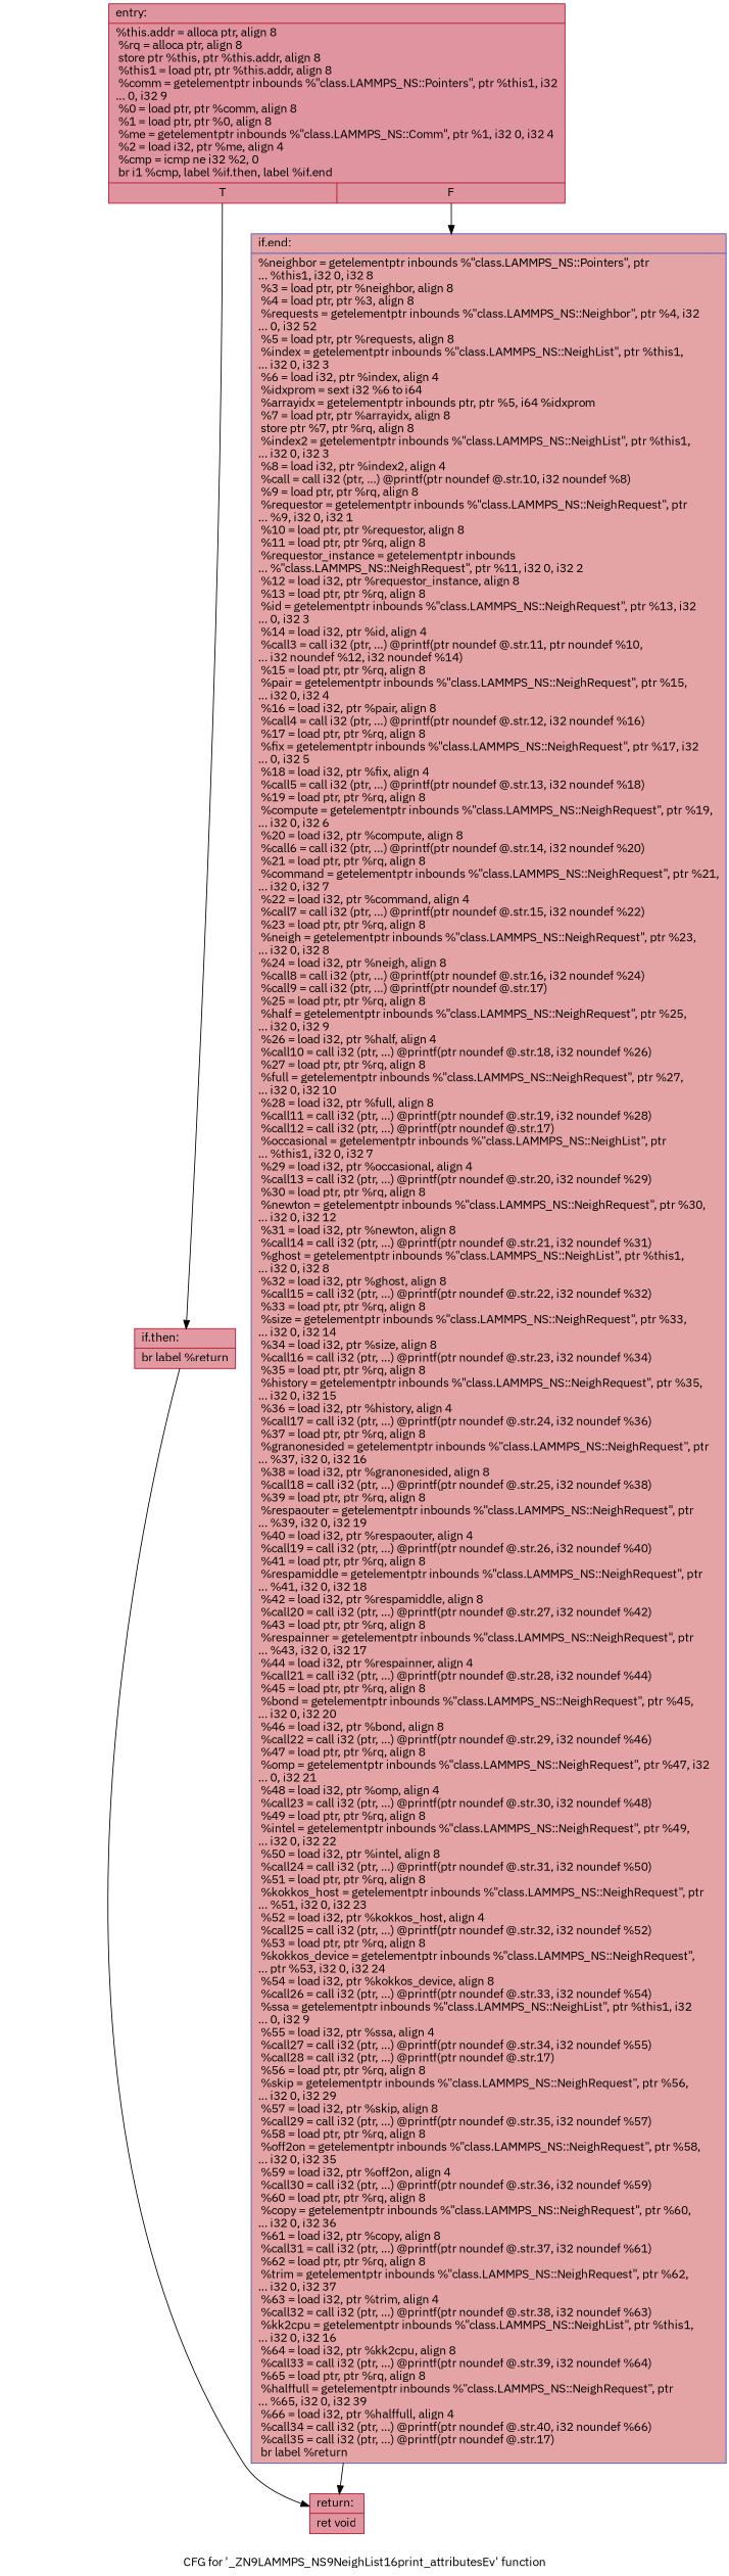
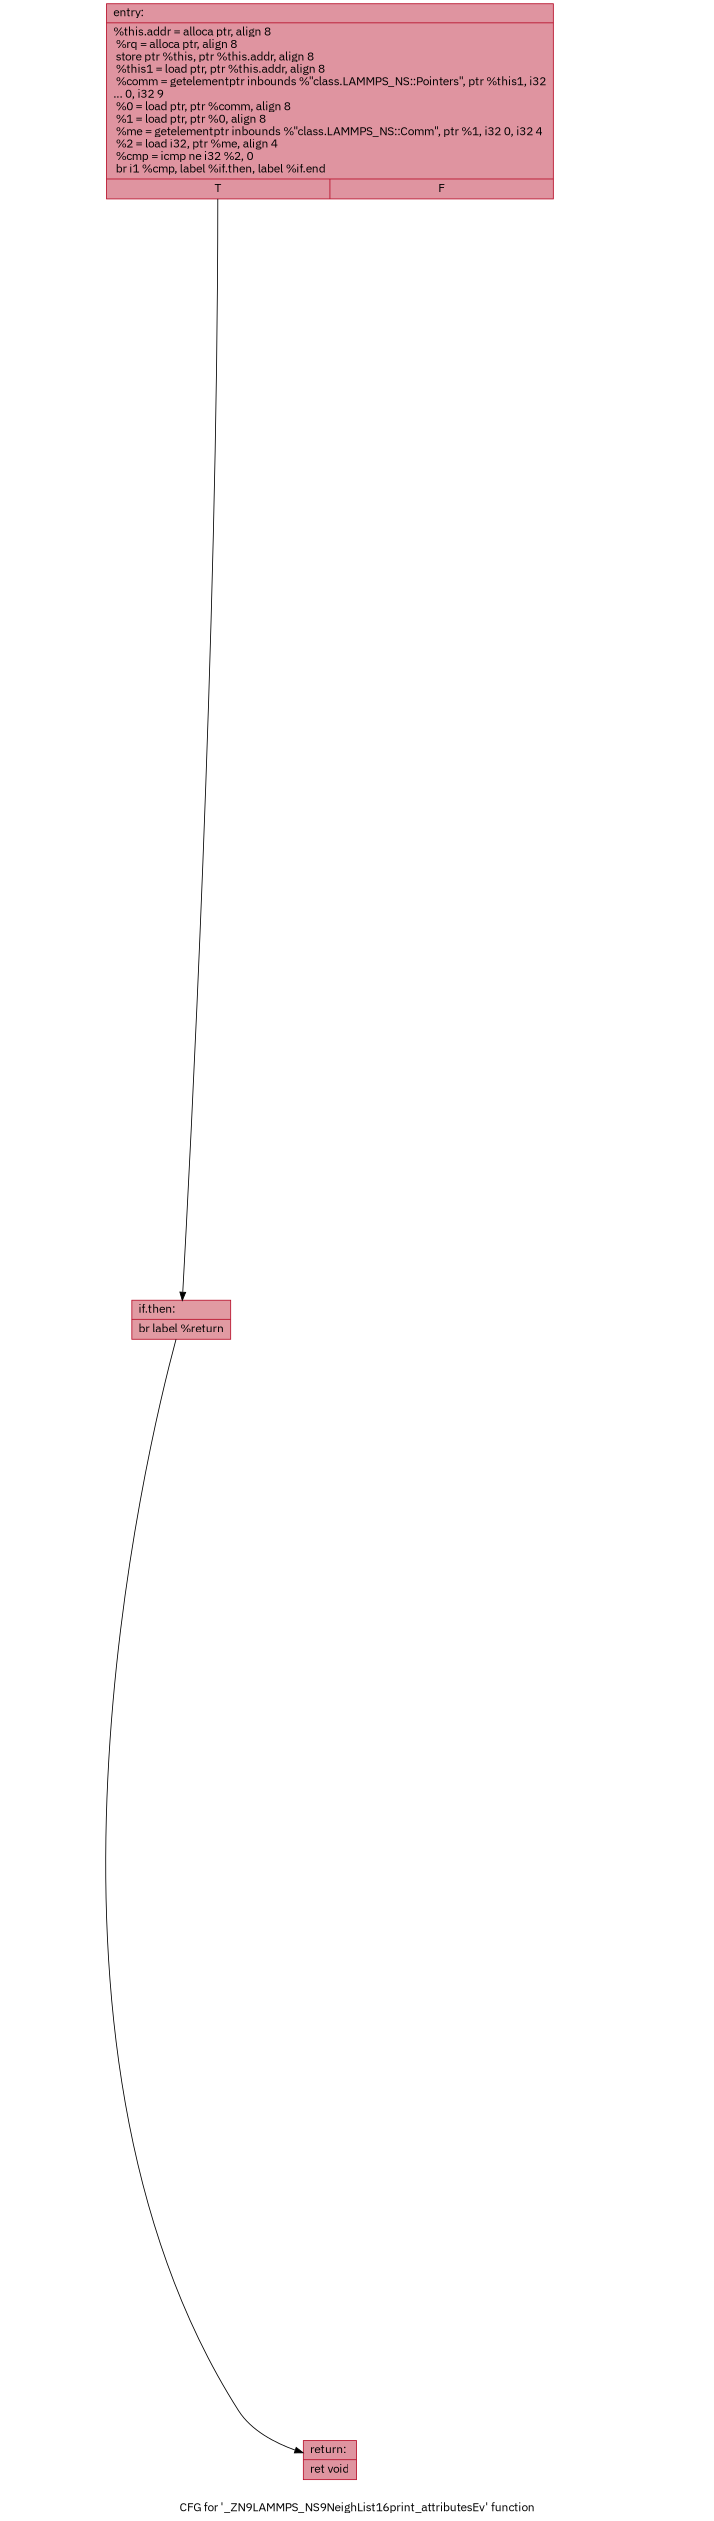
  digraph {
    label="CFG for '_ZN9LAMMPS_NS9NeighList16print_attributesEv' function"
    fontname="IBM Plex Sans"
    node [color="#b70d28ff" fillcolor="#b70d2870" fontname="IBM Plex Sans" shape=record style=filled]
    edge [fontname="IBM Plex Sans"]
    n1 [label="{entry:\l|  %this.addr = alloca ptr, align 8\l  %rq = alloca ptr, align 8\l  store ptr %this, ptr %this.addr, align 8\l  %this1 = load ptr, ptr %this.addr, align 8\l  %comm = getelementptr inbounds %\"class.LAMMPS_NS::Pointers\", ptr %this1, i32\l... 0, i32 9\l  %0 = load ptr, ptr %comm, align 8\l  %1 = load ptr, ptr %0, align 8\l  %me = getelementptr inbounds %\"class.LAMMPS_NS::Comm\", ptr %1, i32 0, i32 4\l  %2 = load i32, ptr %me, align 4\l  %cmp = icmp ne i32 %2, 0\l  br i1 %cmp, label %if.then, label %if.end\l|{<s0>T|<s1>F}}"]
    n2 [fillcolor="#bb1b2c70" label="{if.then:\l|  br label %return\l}"]
-   n3 [color="#3d50c3ff" fillcolor="#c32e3170" label="{if.end:\l|  %neighbor = getelementptr inbounds %\"class.LAMMPS_NS::Pointers\", ptr\l... %this1, i32 0, i32 8\l  %3 = load ptr, ptr %neighbor, align 8\l  %4 = load ptr, ptr %3, align 8\l  %requests = getelementptr inbounds %\"class.LAMMPS_NS::Neighbor\", ptr %4, i32\l... 0, i32 52\l  %5 = load ptr, ptr %requests, align 8\l  %index = getelementptr inbounds %\"class.LAMMPS_NS::NeighList\", ptr %this1,\l... i32 0, i32 3\l  %6 = load i32, ptr %index, align 4\l  %idxprom = sext i32 %6 to i64\l  %arrayidx = getelementptr inbounds ptr, ptr %5, i64 %idxprom\l  %7 = load ptr, ptr %arrayidx, align 8\l  store ptr %7, ptr %rq, align 8\l  %index2 = getelementptr inbounds %\"class.LAMMPS_NS::NeighList\", ptr %this1,\l... i32 0, i32 3\l  %8 = load i32, ptr %index2, align 4\l  %call = call i32 (ptr, ...) @printf(ptr noundef @.str.10, i32 noundef %8)\l  %9 = load ptr, ptr %rq, align 8\l  %requestor = getelementptr inbounds %\"class.LAMMPS_NS::NeighRequest\", ptr\l... %9, i32 0, i32 1\l  %10 = load ptr, ptr %requestor, align 8\l  %11 = load ptr, ptr %rq, align 8\l  %requestor_instance = getelementptr inbounds\l... %\"class.LAMMPS_NS::NeighRequest\", ptr %11, i32 0, i32 2\l  %12 = load i32, ptr %requestor_instance, align 8\l  %13 = load ptr, ptr %rq, align 8\l  %id = getelementptr inbounds %\"class.LAMMPS_NS::NeighRequest\", ptr %13, i32\l... 0, i32 3\l  %14 = load i32, ptr %id, align 4\l  %call3 = call i32 (ptr, ...) @printf(ptr noundef @.str.11, ptr noundef %10,\l... i32 noundef %12, i32 noundef %14)\l  %15 = load ptr, ptr %rq, align 8\l  %pair = getelementptr inbounds %\"class.LAMMPS_NS::NeighRequest\", ptr %15,\l... i32 0, i32 4\l  %16 = load i32, ptr %pair, align 8\l  %call4 = call i32 (ptr, ...) @printf(ptr noundef @.str.12, i32 noundef %16)\l  %17 = load ptr, ptr %rq, align 8\l  %fix = getelementptr inbounds %\"class.LAMMPS_NS::NeighRequest\", ptr %17, i32\l... 0, i32 5\l  %18 = load i32, ptr %fix, align 4\l  %call5 = call i32 (ptr, ...) @printf(ptr noundef @.str.13, i32 noundef %18)\l  %19 = load ptr, ptr %rq, align 8\l  %compute = getelementptr inbounds %\"class.LAMMPS_NS::NeighRequest\", ptr %19,\l... i32 0, i32 6\l  %20 = load i32, ptr %compute, align 8\l  %call6 = call i32 (ptr, ...) @printf(ptr noundef @.str.14, i32 noundef %20)\l  %21 = load ptr, ptr %rq, align 8\l  %command = getelementptr inbounds %\"class.LAMMPS_NS::NeighRequest\", ptr %21,\l... i32 0, i32 7\l  %22 = load i32, ptr %command, align 4\l  %call7 = call i32 (ptr, ...) @printf(ptr noundef @.str.15, i32 noundef %22)\l  %23 = load ptr, ptr %rq, align 8\l  %neigh = getelementptr inbounds %\"class.LAMMPS_NS::NeighRequest\", ptr %23,\l... i32 0, i32 8\l  %24 = load i32, ptr %neigh, align 8\l  %call8 = call i32 (ptr, ...) @printf(ptr noundef @.str.16, i32 noundef %24)\l  %call9 = call i32 (ptr, ...) @printf(ptr noundef @.str.17)\l  %25 = load ptr, ptr %rq, align 8\l  %half = getelementptr inbounds %\"class.LAMMPS_NS::NeighRequest\", ptr %25,\l... i32 0, i32 9\l  %26 = load i32, ptr %half, align 4\l  %call10 = call i32 (ptr, ...) @printf(ptr noundef @.str.18, i32 noundef %26)\l  %27 = load ptr, ptr %rq, align 8\l  %full = getelementptr inbounds %\"class.LAMMPS_NS::NeighRequest\", ptr %27,\l... i32 0, i32 10\l  %28 = load i32, ptr %full, align 8\l  %call11 = call i32 (ptr, ...) @printf(ptr noundef @.str.19, i32 noundef %28)\l  %call12 = call i32 (ptr, ...) @printf(ptr noundef @.str.17)\l  %occasional = getelementptr inbounds %\"class.LAMMPS_NS::NeighList\", ptr\l... %this1, i32 0, i32 7\l  %29 = load i32, ptr %occasional, align 4\l  %call13 = call i32 (ptr, ...) @printf(ptr noundef @.str.20, i32 noundef %29)\l  %30 = load ptr, ptr %rq, align 8\l  %newton = getelementptr inbounds %\"class.LAMMPS_NS::NeighRequest\", ptr %30,\l... i32 0, i32 12\l  %31 = load i32, ptr %newton, align 8\l  %call14 = call i32 (ptr, ...) @printf(ptr noundef @.str.21, i32 noundef %31)\l  %ghost = getelementptr inbounds %\"class.LAMMPS_NS::NeighList\", ptr %this1,\l... i32 0, i32 8\l  %32 = load i32, ptr %ghost, align 8\l  %call15 = call i32 (ptr, ...) @printf(ptr noundef @.str.22, i32 noundef %32)\l  %33 = load ptr, ptr %rq, align 8\l  %size = getelementptr inbounds %\"class.LAMMPS_NS::NeighRequest\", ptr %33,\l... i32 0, i32 14\l  %34 = load i32, ptr %size, align 8\l  %call16 = call i32 (ptr, ...) @printf(ptr noundef @.str.23, i32 noundef %34)\l  %35 = load ptr, ptr %rq, align 8\l  %history = getelementptr inbounds %\"class.LAMMPS_NS::NeighRequest\", ptr %35,\l... i32 0, i32 15\l  %36 = load i32, ptr %history, align 4\l  %call17 = call i32 (ptr, ...) @printf(ptr noundef @.str.24, i32 noundef %36)\l  %37 = load ptr, ptr %rq, align 8\l  %granonesided = getelementptr inbounds %\"class.LAMMPS_NS::NeighRequest\", ptr\l... %37, i32 0, i32 16\l  %38 = load i32, ptr %granonesided, align 8\l  %call18 = call i32 (ptr, ...) @printf(ptr noundef @.str.25, i32 noundef %38)\l  %39 = load ptr, ptr %rq, align 8\l  %respaouter = getelementptr inbounds %\"class.LAMMPS_NS::NeighRequest\", ptr\l... %39, i32 0, i32 19\l  %40 = load i32, ptr %respaouter, align 4\l  %call19 = call i32 (ptr, ...) @printf(ptr noundef @.str.26, i32 noundef %40)\l  %41 = load ptr, ptr %rq, align 8\l  %respamiddle = getelementptr inbounds %\"class.LAMMPS_NS::NeighRequest\", ptr\l... %41, i32 0, i32 18\l  %42 = load i32, ptr %respamiddle, align 8\l  %call20 = call i32 (ptr, ...) @printf(ptr noundef @.str.27, i32 noundef %42)\l  %43 = load ptr, ptr %rq, align 8\l  %respainner = getelementptr inbounds %\"class.LAMMPS_NS::NeighRequest\", ptr\l... %43, i32 0, i32 17\l  %44 = load i32, ptr %respainner, align 4\l  %call21 = call i32 (ptr, ...) @printf(ptr noundef @.str.28, i32 noundef %44)\l  %45 = load ptr, ptr %rq, align 8\l  %bond = getelementptr inbounds %\"class.LAMMPS_NS::NeighRequest\", ptr %45,\l... i32 0, i32 20\l  %46 = load i32, ptr %bond, align 8\l  %call22 = call i32 (ptr, ...) @printf(ptr noundef @.str.29, i32 noundef %46)\l  %47 = load ptr, ptr %rq, align 8\l  %omp = getelementptr inbounds %\"class.LAMMPS_NS::NeighRequest\", ptr %47, i32\l... 0, i32 21\l  %48 = load i32, ptr %omp, align 4\l  %call23 = call i32 (ptr, ...) @printf(ptr noundef @.str.30, i32 noundef %48)\l  %49 = load ptr, ptr %rq, align 8\l  %intel = getelementptr inbounds %\"class.LAMMPS_NS::NeighRequest\", ptr %49,\l... i32 0, i32 22\l  %50 = load i32, ptr %intel, align 8\l  %call24 = call i32 (ptr, ...) @printf(ptr noundef @.str.31, i32 noundef %50)\l  %51 = load ptr, ptr %rq, align 8\l  %kokkos_host = getelementptr inbounds %\"class.LAMMPS_NS::NeighRequest\", ptr\l... %51, i32 0, i32 23\l  %52 = load i32, ptr %kokkos_host, align 4\l  %call25 = call i32 (ptr, ...) @printf(ptr noundef @.str.32, i32 noundef %52)\l  %53 = load ptr, ptr %rq, align 8\l  %kokkos_device = getelementptr inbounds %\"class.LAMMPS_NS::NeighRequest\",\l... ptr %53, i32 0, i32 24\l  %54 = load i32, ptr %kokkos_device, align 8\l  %call26 = call i32 (ptr, ...) @printf(ptr noundef @.str.33, i32 noundef %54)\l  %ssa = getelementptr inbounds %\"class.LAMMPS_NS::NeighList\", ptr %this1, i32\l... 0, i32 9\l  %55 = load i32, ptr %ssa, align 4\l  %call27 = call i32 (ptr, ...) @printf(ptr noundef @.str.34, i32 noundef %55)\l  %call28 = call i32 (ptr, ...) @printf(ptr noundef @.str.17)\l  %56 = load ptr, ptr %rq, align 8\l  %skip = getelementptr inbounds %\"class.LAMMPS_NS::NeighRequest\", ptr %56,\l... i32 0, i32 29\l  %57 = load i32, ptr %skip, align 8\l  %call29 = call i32 (ptr, ...) @printf(ptr noundef @.str.35, i32 noundef %57)\l  %58 = load ptr, ptr %rq, align 8\l  %off2on = getelementptr inbounds %\"class.LAMMPS_NS::NeighRequest\", ptr %58,\l... i32 0, i32 35\l  %59 = load i32, ptr %off2on, align 4\l  %call30 = call i32 (ptr, ...) @printf(ptr noundef @.str.36, i32 noundef %59)\l  %60 = load ptr, ptr %rq, align 8\l  %copy = getelementptr inbounds %\"class.LAMMPS_NS::NeighRequest\", ptr %60,\l... i32 0, i32 36\l  %61 = load i32, ptr %copy, align 8\l  %call31 = call i32 (ptr, ...) @printf(ptr noundef @.str.37, i32 noundef %61)\l  %62 = load ptr, ptr %rq, align 8\l  %trim = getelementptr inbounds %\"class.LAMMPS_NS::NeighRequest\", ptr %62,\l... i32 0, i32 37\l  %63 = load i32, ptr %trim, align 4\l  %call32 = call i32 (ptr, ...) @printf(ptr noundef @.str.38, i32 noundef %63)\l  %kk2cpu = getelementptr inbounds %\"class.LAMMPS_NS::NeighList\", ptr %this1,\l... i32 0, i32 16\l  %64 = load i32, ptr %kk2cpu, align 8\l  %call33 = call i32 (ptr, ...) @printf(ptr noundef @.str.39, i32 noundef %64)\l  %65 = load ptr, ptr %rq, align 8\l  %halffull = getelementptr inbounds %\"class.LAMMPS_NS::NeighRequest\", ptr\l... %65, i32 0, i32 39\l  %66 = load i32, ptr %halffull, align 4\l  %call34 = call i32 (ptr, ...) @printf(ptr noundef @.str.40, i32 noundef %66)\l  %call35 = call i32 (ptr, ...) @printf(ptr noundef @.str.17)\l  br label %return\l}"]
    n4 [label="{return:\l|  ret void\l}"]
    n1 -> n2 [tailport=s0]
-   n1 -> n3 [tailport=s1]
    n2 -> n4
-   n3 -> n4
  }
